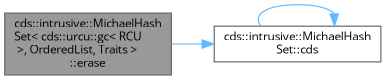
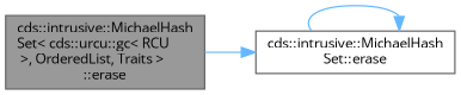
  digraph {
    rankdir=LR
    fontname="Open Sans"
    node [fontname="Open Sans" fontsize=10 shape=box style=filled]
    edge [color=steelblue1 fontname="Open Sans" fontsize=10 labelfontname=Helvetica labelfontsize=10 style=solid]
    n1 [color=gray40 fillcolor=grey60 fontcolor=black height=0.2 label="cds::intrusive::MichaelHash\lSet\< cds::urcu::gc\< RCU\l \>, OrderedList, Traits \>\l::erase" width=0.4]
-   n2 [color=grey40 fillcolor=white height=0.2 label="cds::intrusive::MichaelHash\lSet::cds" width=0.4]
+   n2 [color=grey40 fillcolor=white height=0.2 label="cds::intrusive::MichaelHash\lSet::erase" width=0.4]
    n1 -> n2
    n2 -> n2
  }
